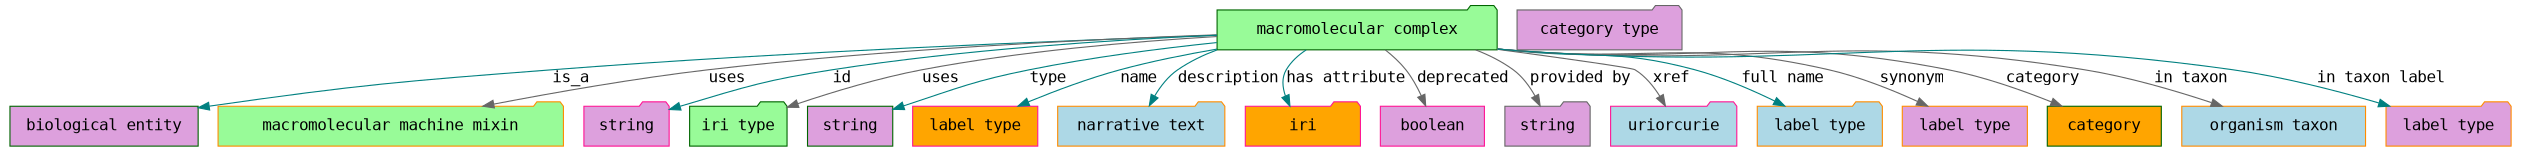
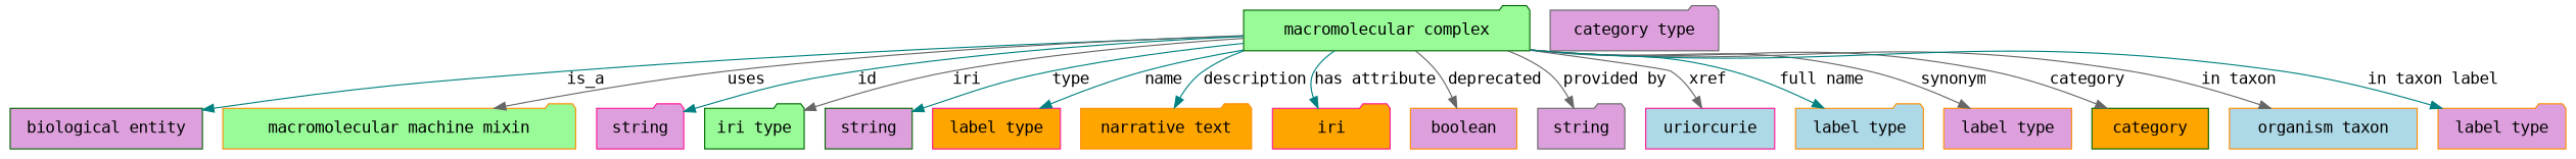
  digraph {
    fontname="DejaVu Sans Mono"
    node [color=darkorange fillcolor=plum fontname="DejaVu Sans Mono" shape=folder style=filled]
    edge [color=teal fontname="DejaVu Sans Mono" style=solid]
    n1 [color=darkgreen fillcolor=palegreen height=0.5 label="macromolecular complex" width=3.5205]
    "biological entity" [color=darkgreen height=0.5 shape=box width=2.3651]
    "macromolecular machine mixin" [fillcolor=palegreen height=0.5 width=4.3329]
    n4 [color=deeppink height=0.5 label=string width=1.0652]
    n5 [color=darkgreen fillcolor=palegreen height=0.5 label="iri type" width=1.2277]
    n6 [color=darkgreen height=0.5 label=string shape=box width=1.0652]
    n7 [color=deeppink fillcolor=orange height=0.5 label="label type" shape=box width=1.5707]
-   n8 [fillcolor=lightblue height=0.5 label="narrative text" width=2.0943]
+   n8 [fillcolor=orange height=0.5 label="narrative text" width=2.0943]
    n9 [color=deeppink fillcolor=orange height=0.5 label=iri width=1.4443]
-   n10 [color=deeppink height=0.5 label=boolean shape=box width=1.2999]
+   n10 [height=0.5 label=boolean shape=box width=1.2999]
    n11 [color=gray40 height=0.5 label=string width=1.0652]
-   n12 [color=deeppink fillcolor=lightblue height=0.5 label=uriorcurie width=1.5887]
+   n12 [color=deeppink fillcolor=lightblue height=0.5 label=uriorcurie shape=box width=1.5887]
    n13 [fillcolor=lightblue height=0.5 label="label type" width=1.5707]
    n14 [height=0.5 label="label type" shape=box width=1.5707]
    category [color=darkgreen fillcolor=orange height=0.5 shape=box width=1.4263]
    n16 [fillcolor=lightblue height=0.5 label="organism taxon" shape=box width=2.3109]
    n17 [height=0.5 label="label type" width=1.5707]
    n18 [color=gray40 height=0.5 label="category type" width=2.0762]
    n1 -> "biological entity" [label=is_a style=""]
    n1 -> "macromolecular machine mixin" [color=gray40 label=uses style=""]
    n1 -> n4 [label=id]
-   n1 -> n5 [color=gray40 label=uses]
+   n1 -> n5 [color=gray40 label=iri]
    n1 -> n6 [label=type]
    n1 -> n7 [label=name]
    n1 -> n8 [label=description]
    n1 -> n9 [label="has attribute"]
    n1 -> n10 [color=gray40 label=deprecated]
    n1 -> n11 [color=gray40 label="provided by"]
    n1 -> n12 [color=gray40 label=xref]
    n1 -> n13 [label="full name"]
    n1 -> n14 [color=gray40 label=synonym]
    n1 -> category [color=gray40 label=category]
    n1 -> n16 [color=gray40 label="in taxon"]
    n1 -> n17 [label="in taxon label"]
  }
